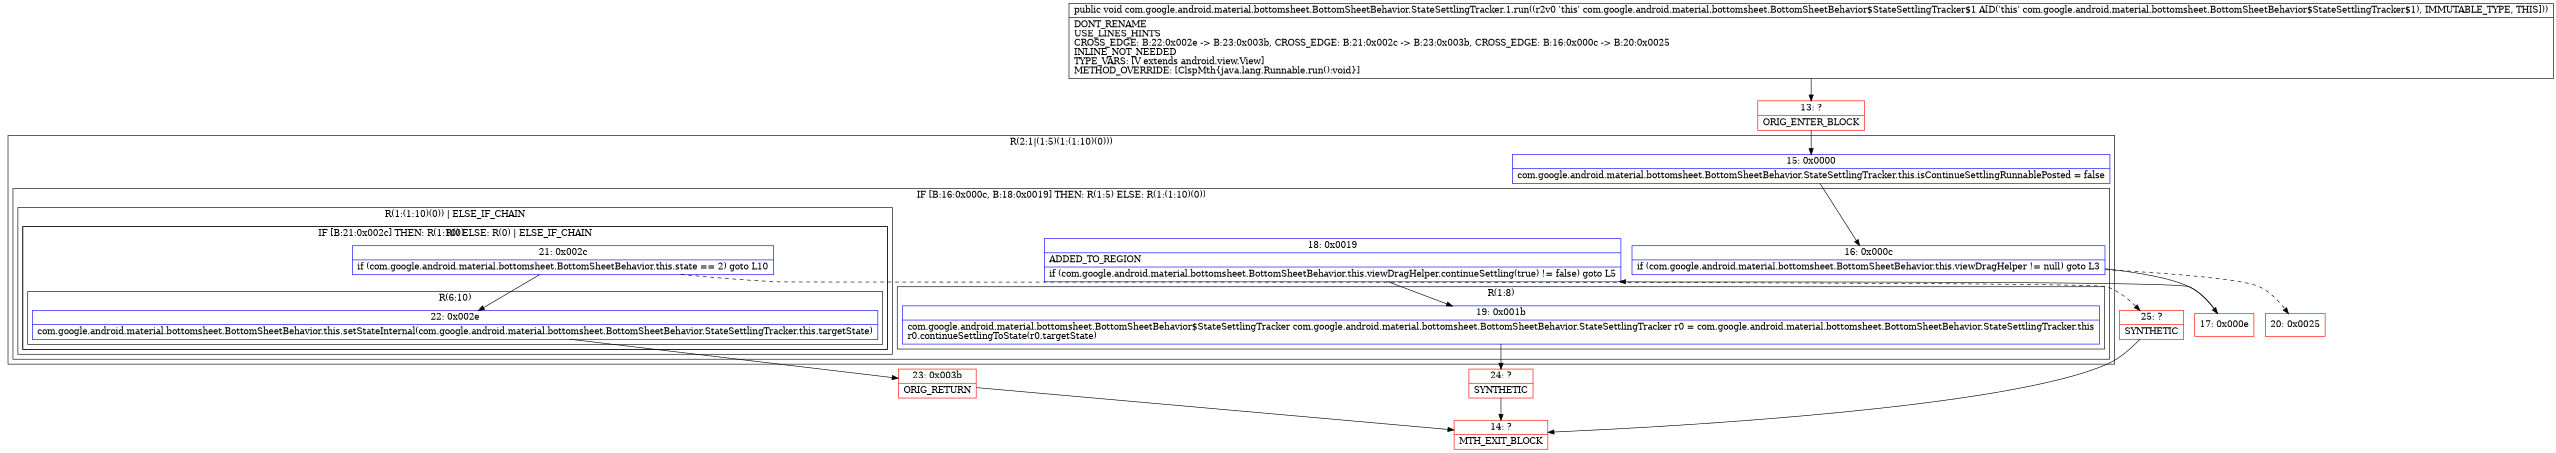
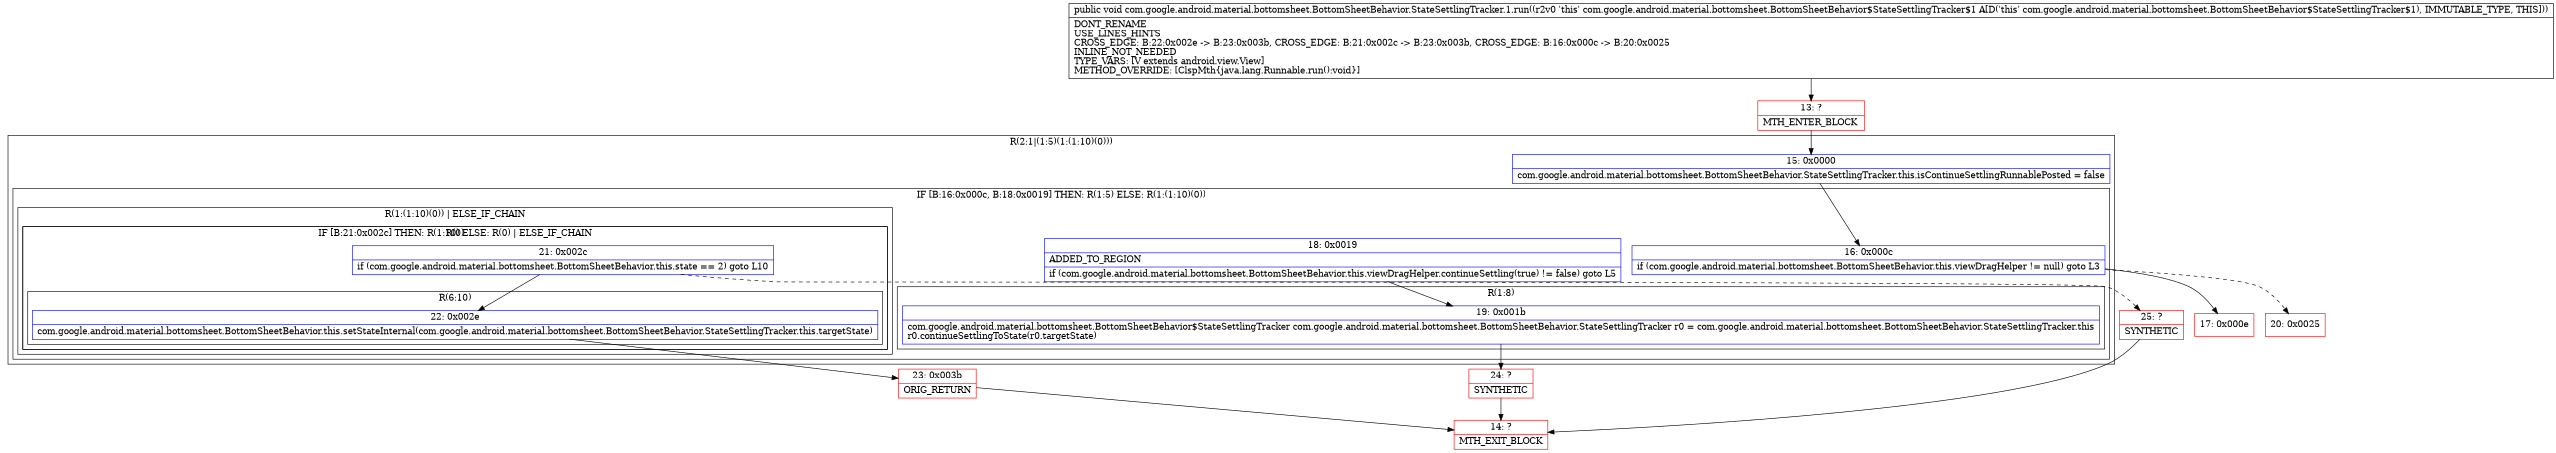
  digraph {
    node [color=red shape=record]
    n1 [color=blue label="{19\:\ 0x001b|com.google.android.material.bottomsheet.BottomSheetBehavior$StateSettlingTracker com.google.android.material.bottomsheet.BottomSheetBehavior.StateSettlingTracker r0 = com.google.android.material.bottomsheet.BottomSheetBehavior.StateSettlingTracker.this\lr0.continueSettlingToState(r0.targetState)\l}"]
    n2 [color=blue label="{22\:\ 0x002e|com.google.android.material.bottomsheet.BottomSheetBehavior.this.setStateInternal(com.google.android.material.bottomsheet.BottomSheetBehavior.StateSettlingTracker.this.targetState)\l}"]
    n3 [color=blue label="{21\:\ 0x002c|if (com.google.android.material.bottomsheet.BottomSheetBehavior.this.state == 2) goto L10\l}"]
    n4 [color=blue label="{16\:\ 0x000c|if (com.google.android.material.bottomsheet.BottomSheetBehavior.this.viewDragHelper != null) goto L3\l}"]
    n5 [color=blue label="{18\:\ 0x0019|ADDED_TO_REGION\l|if (com.google.android.material.bottomsheet.BottomSheetBehavior.this.viewDragHelper.continueSettling(true) != false) goto L5\l}"]
    n6 [color=blue label="{15\:\ 0x0000|com.google.android.material.bottomsheet.BottomSheetBehavior.StateSettlingTracker.this.isContinueSettlingRunnablePosted = false\l}"]
    n7 [label="{24\:\ ?|SYNTHETIC\l}"]
    n8 [label="{23\:\ 0x003b|ORIG_RETURN\l}"]
    n9 [label="{25\:\ ?|SYNTHETIC\l}"]
    n10 [label="{17\:\ 0x000e}"]
    n11 [label="{20\:\ 0x0025}"]
    n12 [label="{14\:\ ?|MTH_EXIT_BLOCK\l}"]
-   n13 [label="{13\:\ ?|ORIG_ENTER_BLOCK\l}"]
+   n13 [label="{13\:\ ?|MTH_ENTER_BLOCK\l}"]
    n14 [label="{public void com.google.android.material.bottomsheet.BottomSheetBehavior.StateSettlingTracker.1.run((r2v0 'this' com.google.android.material.bottomsheet.BottomSheetBehavior$StateSettlingTracker$1 A[D('this' com.google.android.material.bottomsheet.BottomSheetBehavior$StateSettlingTracker$1), IMMUTABLE_TYPE, THIS]))  | DONT_RENAME\lUSE_LINES_HINTS\lCROSS_EDGE: B:22:0x002e \-\> B:23:0x003b, CROSS_EDGE: B:21:0x002c \-\> B:23:0x003b, CROSS_EDGE: B:16:0x000c \-\> B:20:0x0025\lINLINE_NOT_NEEDED\lTYPE_VARS: [V extends android.view.View]\lMETHOD_OVERRIDE: [ClspMth\{java.lang.Runnable.run():void\}]\l}" color=""]
    subgraph cluster_1 {
      label="R(2:1|(1:5)(1:(1:10)(0)))"
      n6
      subgraph cluster_2 {
        label="IF [B:16:0x000c, B:18:0x0019] THEN: R(1:5) ELSE: R(1:(1:10)(0))"
        n4
        n5
        subgraph cluster_3 {
          label="R(1:8)"
          n1
        }
        subgraph cluster_4 {
          label="R(1:(1:10)(0)) | ELSE_IF_CHAIN\l"
          subgraph cluster_5 {
            label="IF [B:21:0x002c] THEN: R(1:10) ELSE: R(0) | ELSE_IF_CHAIN\l"
            n3
            subgraph cluster_6 {
              label="R(6:10)"
              n2
            }
            subgraph cluster_7 {
              label="R(0)"
            }
          }
        }
      }
    }
    n1 -> n7
    n2 -> n8
    n3 -> n2
    n3 -> n9 [style=dashed]
    n4 -> n10
    n4 -> n11 [style=dashed]
    n5 -> n1
    n6 -> n4
    n7 -> n12
    n8 -> n12
    n9 -> n12
-   n10 -> n5
    n13 -> n6
    n14 -> n13
  }
